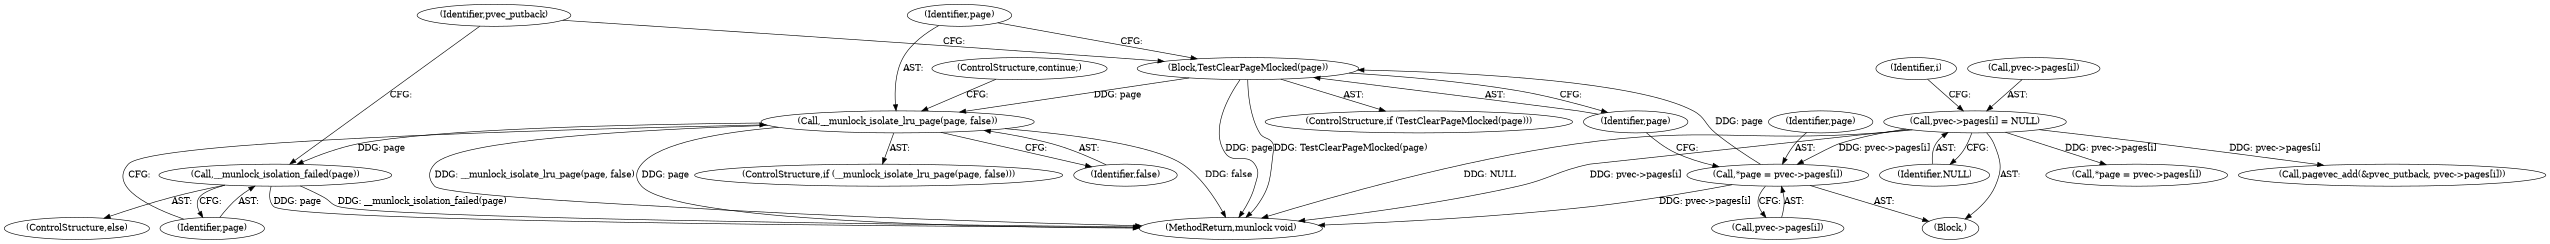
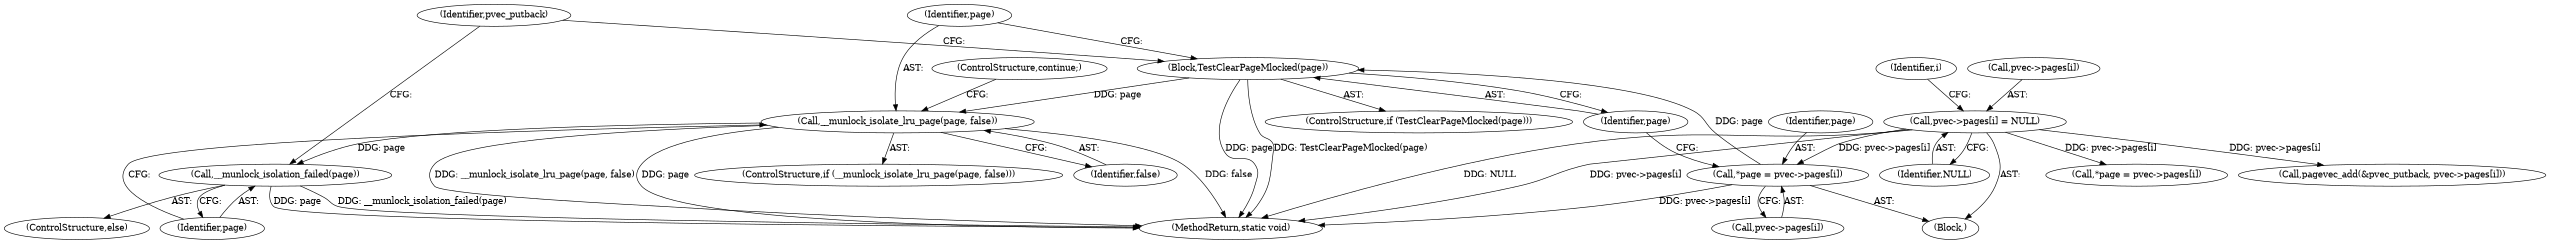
  digraph {
    n1 [label="(Call,__munlock_isolate_lru_page(page, false))"]
    n2 [label="(Call,__munlock_isolation_failed(page))"]
    n3 [label="(ControlStructure,if (__munlock_isolate_lru_page(page, false)))"]
-   n4 [label="(MethodReturn,munlock void)"]
+   n4 [label="(MethodReturn,static void)"]
    n5 [label="(Identifier,false)"]
    n6 [label="(Identifier,page)"]
    n7 [label="(ControlStructure,else)"]
    n8 [label="(Block,TestClearPageMlocked(page))"]
    n9 [label="(Identifier,page)"]
    n10 [label="(ControlStructure,if (TestClearPageMlocked(page)))"]
    n11 [label="(Call,*page = pvec->pages[i])"]
    n12 [label="(Call,pvec->pages[i])"]
    n13 [label="(Block,)"]
    n14 [label="(Call,pvec->pages[i] = NULL)"]
    n15 [label="(Call,*page = pvec->pages[i])"]
    n16 [label="(Call,pagevec_add(&pvec_putback, pvec->pages[i]))"]
    n17 [label="(Identifier,NULL)"]
    n18 [label="(Call,pvec->pages[i])"]
    n19 [label="(ControlStructure,continue;)"]
    n20 [label="(Identifier,i)"]
    n21 [label="(Identifier,page)"]
    n22 [label="(Identifier,page)"]
    n23 [label="(Identifier,pvec_putback)"]
    n1 -> n2 [label="DDG: page"]
    n1 -> n3 [label="AST: "]
    n1 -> n4 [label="DDG: page"]
    n1 -> n4 [label="DDG: false"]
    n1 -> n4 [label="DDG: __munlock_isolate_lru_page(page, false)"]
    n1 -> n5 [label="CFG: "]
    n2 -> n4 [label="DDG: __munlock_isolation_failed(page)"]
    n2 -> n4 [label="DDG: page"]
    n2 -> n6 [label="CFG: "]
    n2 -> n7 [label="AST: "]
    n5 -> n1 [label="AST: "]
    n6 -> n1 [label="CFG: "]
    n6 -> n2 [label="AST: "]
    n8 -> n1 [label="DDG: page"]
    n8 -> n4 [label="DDG: page"]
    n8 -> n4 [label="DDG: TestClearPageMlocked(page)"]
    n8 -> n9 [label="CFG: "]
    n8 -> n10 [label="AST: "]
    n9 -> n8 [label="AST: "]
    n9 -> n11 [label="CFG: "]
    n11 -> n4 [label="DDG: pvec->pages[i]"]
    n11 -> n8 [label="DDG: page"]
    n11 -> n12 [label="CFG: "]
    n11 -> n13 [label="AST: "]
    n12 -> n11 [label="AST: "]
    n14 -> n4 [label="DDG: NULL"]
    n14 -> n4 [label="DDG: pvec->pages[i]"]
    n14 -> n11 [label="DDG: pvec->pages[i]"]
    n14 -> n13 [label="AST: "]
    n14 -> n15 [label="DDG: pvec->pages[i]"]
    n14 -> n16 [label="DDG: pvec->pages[i]"]
    n14 -> n17 [label="CFG: "]
    n17 -> n14 [label="AST: "]
    n18 -> n14 [label="AST: "]
    n19 -> n1 [label="CFG: "]
    n20 -> n14 [label="CFG: "]
    n21 -> n11 [label="AST: "]
    n22 -> n1 [label="AST: "]
    n22 -> n8 [label="CFG: "]
    n23 -> n2 [label="CFG: "]
    n23 -> n8 [label="CFG: "]
  }
